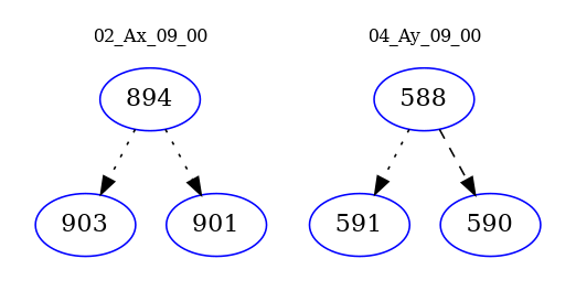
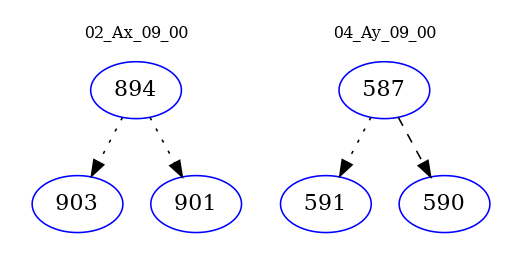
  digraph {
    node [color=blue]
    edge [color=black style=dotted]
    n1 [label=894]
    n2 [label=903]
    n3 [label=901]
-   n4 [label=588]
+   n4 [label=587]
    n5 [label=591]
    n6 [label=590]
    subgraph cluster_1 {
      color=white
      fontsize=10
      label="02_Ax_09_00"
      n1
      n2
      n3
    }
    subgraph cluster_2 {
      color=white
      fontsize=10
      label="04_Ay_09_00"
      n4
      n5
      n6
    }
    n1 -> n2
    n1 -> n3
    n4 -> n5
    n4 -> n6 [style=dashed]
  }
